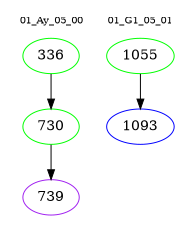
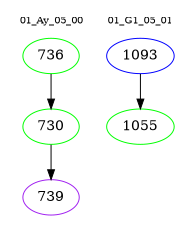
  digraph {
    node [color=green]
    edge [color=black]
-   n1 [label=336]
+   n1 [label=736]
    n2 [label=730]
    n3 [color=purple label=739]
    n4 [label=1055]
    n5 [color=blue label=1093]
    subgraph cluster_1 {
      color=white
      fontsize=10
      label="01_Ay_05_00"
      n1
      n2
      n3
    }
    subgraph cluster_2 {
      color=white
      fontsize=10
      label="01_G1_05_01"
      n4
      n5
    }
    n1 -> n2
    n2 -> n3
-   n4 -> n5
+   n5 -> n4
  }
